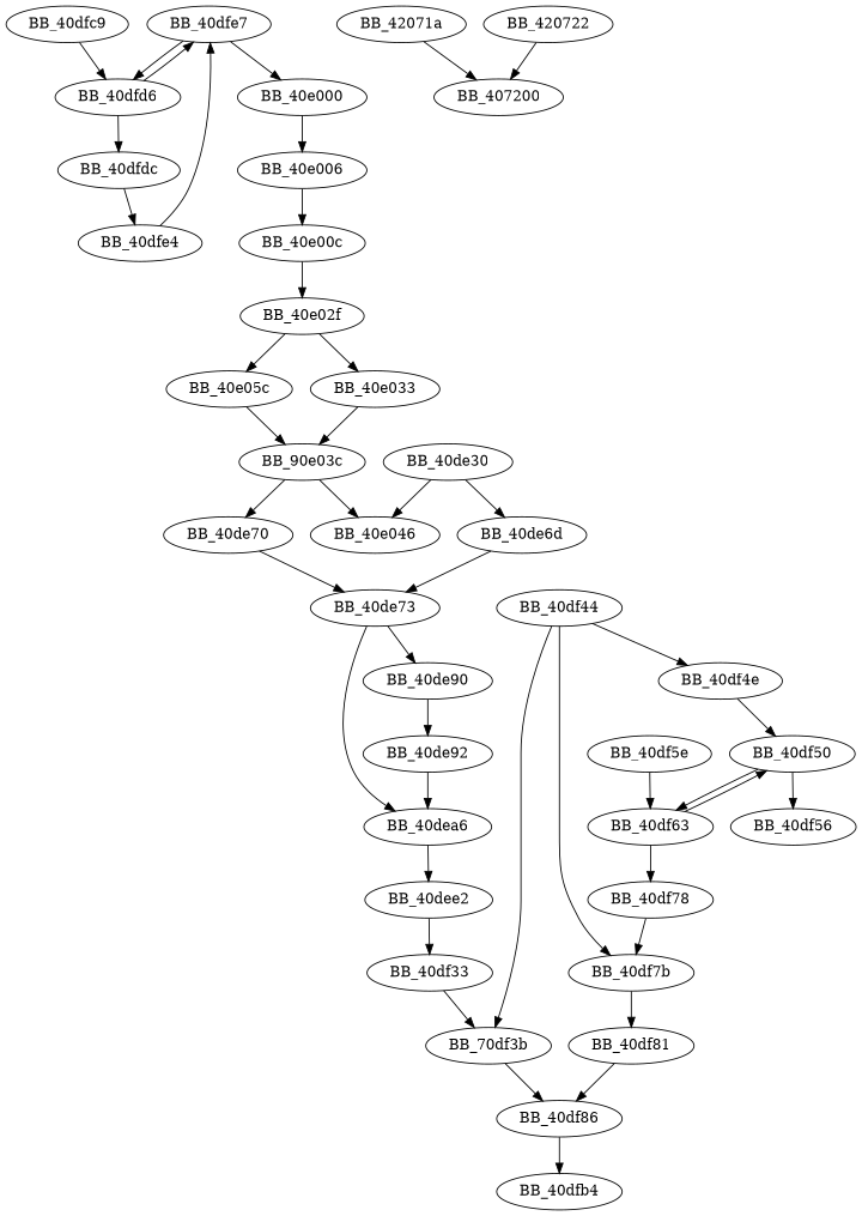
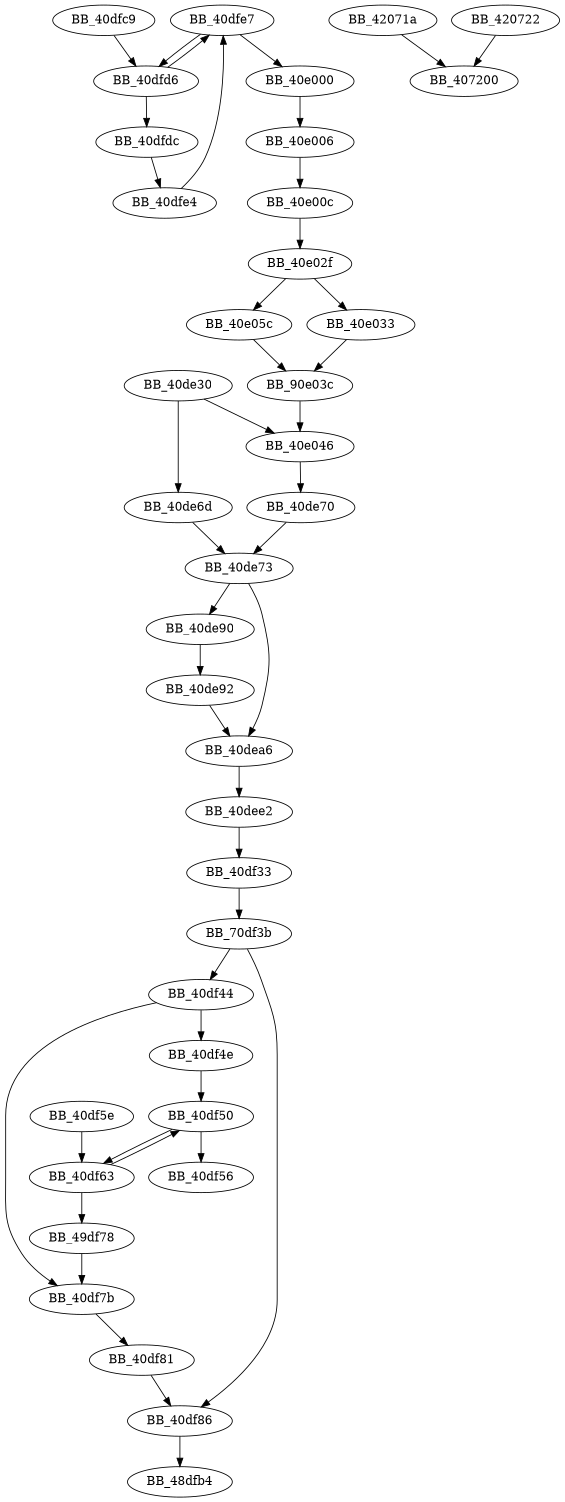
  digraph {
    BB_40de30
    BB_40de6d
    BB_40e046
    BB_40de73
    BB_40de90
    BB_40dea6
    BB_40de92
    BB_40de70
    BB_40dee2
    BB_40df33
    n11 [label=BB_70df3b]
    BB_40df44
    BB_40df86
    BB_40df4e
    BB_40df7b
-   BB_40dfb4
+   BB_40dfb4 [label=BB_48dfb4]
    BB_40df50
    BB_40df81
    BB_40df56
    BB_40df63
-   BB_40df78
+   BB_40df78 [label=BB_49df78]
    BB_40df5e
    BB_40dfc9
    BB_40dfd6
    n25 [label=BB_40e02f]
    n26 [label=BB_40e05c]
    BB_40e033
    BB_40dfdc
    BB_40dfe7
    BB_40e006
    BB_40e00c
    n32 [label=BB_90e03c]
    BB_40dfe4
    BB_40e000
    BB_42071a
    BB_407200
    BB_420722
    BB_40de30 -> BB_40de6d
    BB_40de30 -> BB_40e046
    BB_40de6d -> BB_40de73
    BB_40de73 -> BB_40de90
    BB_40de73 -> BB_40dea6
    BB_40de90 -> BB_40de92
    BB_40dea6 -> BB_40dee2
    BB_40de92 -> BB_40dea6
    BB_40de70 -> BB_40de73
    BB_40dee2 -> BB_40df33
    BB_40df33 -> n11
-   BB_40df44 -> n11
+   n11 -> BB_40df44
    n11 -> BB_40df86
    BB_40df44 -> BB_40df4e
    BB_40df44 -> BB_40df7b
    BB_40df86 -> BB_40dfb4
    BB_40df4e -> BB_40df50
    BB_40df7b -> BB_40df81
    BB_40df50 -> BB_40df56
    BB_40df50 -> BB_40df63
    BB_40df81 -> BB_40df86
    BB_40df63 -> BB_40df50
    BB_40df63 -> BB_40df78
    BB_40df78 -> BB_40df7b
    BB_40df5e -> BB_40df63
    BB_40dfc9 -> BB_40dfd6
    BB_40dfd6 -> BB_40dfdc
    BB_40dfd6 -> BB_40dfe7
    n25 -> n26
    n25 -> BB_40e033
    n26 -> n32
    BB_40e033 -> n32
    BB_40dfdc -> BB_40dfe4
    BB_40dfe7 -> BB_40dfd6
    BB_40dfe7 -> BB_40e000
    BB_40e006 -> BB_40e00c
    BB_40e00c -> n25
    n32 -> BB_40e046
-   n32 -> BB_40de70
+   BB_40e046 -> BB_40de70
    BB_40dfe4 -> BB_40dfe7
    BB_40e000 -> BB_40e006
    BB_42071a -> BB_407200
    BB_420722 -> BB_407200
  }
